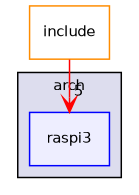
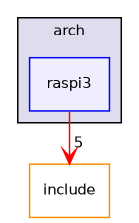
  digraph {
    compound=true
    node [fontname=Helvetica fontsize=10 shape=box style=filled]
    n1 [fillcolor="#eeeeff" label=raspi3 pencolor=black color=blue]
    n2 [color=darkorange fillcolor=white label=include]
    subgraph cluster_1 {
      bgcolor="#ddddee"
      fontname=Helvetica
      fontsize=10
      label=arch
      pencolor=black
      n1
    }
-   n2 -> n1 [headlabel=5 labeldistance=1.5 labelfontname=Helvetica labelfontsize=10 color=red arrowhead=vee]
+   n1 -> n2 [headlabel=5 labeldistance=1.5 labelfontname=Helvetica labelfontsize=10 color=red arrowhead=vee]
  }
